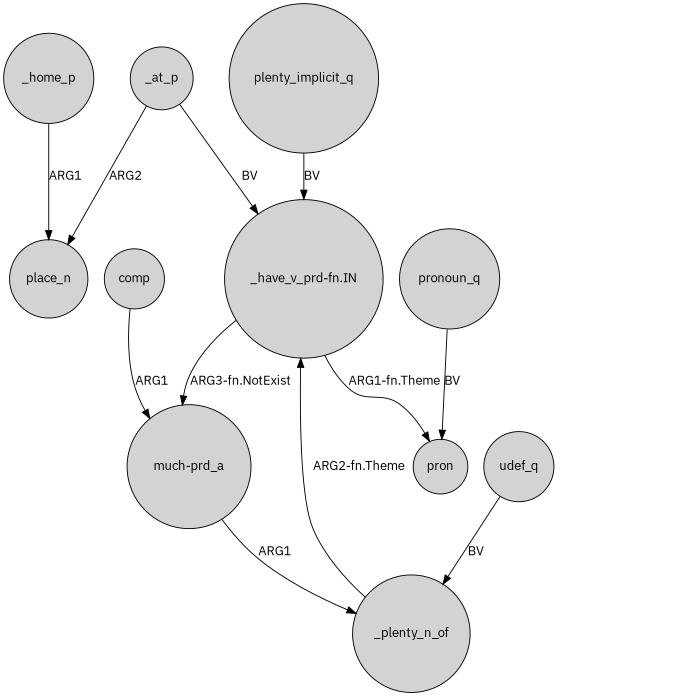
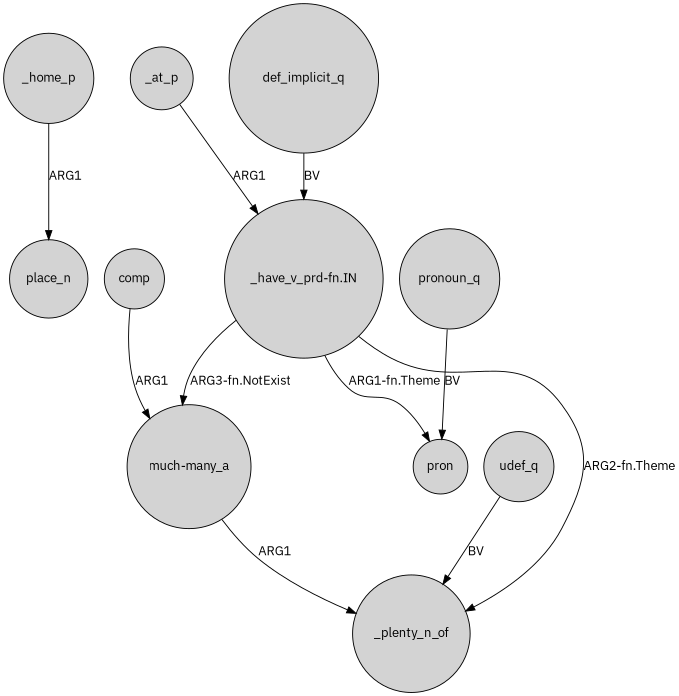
  digraph {
    fontname="IBM Plex Sans"
    node [fontname="IBM Plex Sans" shape=circle style=filled]
    edge [fontname="IBM Plex Sans"]
    _at_p
    place_n
    "_have_v_prd-fn.IN"
    _plenty_n_of
-   "much-many_a" [label="much-prd_a"]
+   "much-many_a"
    pron
    udef_q
    comp
-   def_implicit_q [label=plenty_implicit_q]
+   def_implicit_q
    pronoun_q
    _home_p
-   _at_p -> place_n [label=ARG2]
-   _at_p -> "_have_v_prd-fn.IN" [label=BV]
-   _plenty_n_of -> "_have_v_prd-fn.IN" [label="ARG2-fn.Theme"]
+   _at_p -> "_have_v_prd-fn.IN" [label=ARG1]
+   "_have_v_prd-fn.IN" -> _plenty_n_of [label="ARG2-fn.Theme"]
    "_have_v_prd-fn.IN" -> "much-many_a" [label="ARG3-fn.NotExist"]
    "_have_v_prd-fn.IN" -> pron [label="ARG1-fn.Theme"]
    "much-many_a" -> _plenty_n_of [label=ARG1]
    udef_q -> _plenty_n_of [label=BV]
    comp -> "much-many_a" [label=ARG1]
    def_implicit_q -> "_have_v_prd-fn.IN" [label=BV]
    pronoun_q -> pron [label=BV]
    _home_p -> place_n [label=ARG1]
  }
